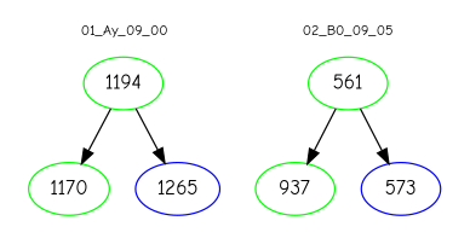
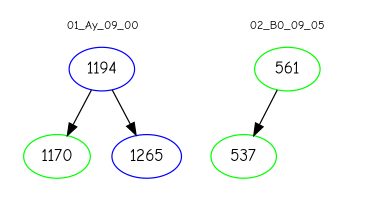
  digraph {
    fontname="Comic Neue"
    node [color=green fontname="Comic Neue"]
    edge [color=black fontname="Comic Neue"]
-   n1 [label=1194]
+   n1 [color=blue label=1194]
    n2 [label=1170]
    n3 [color=blue label=1265]
    n4 [label=561]
-   n5 [label=937]
-   n6 [color=blue label=573]
+   n5 [label=537]
    subgraph cluster_1 {
      color=white
      fontsize=10
      label="01_Ay_09_00"
      n1
      n2
      n3
    }
    subgraph cluster_2 {
      color=white
      fontsize=10
      label="02_B0_09_05"
      n4
      n5
-     n6
    }
    n1 -> n2
    n1 -> n3
    n4 -> n5
-   n4 -> n6
  }
